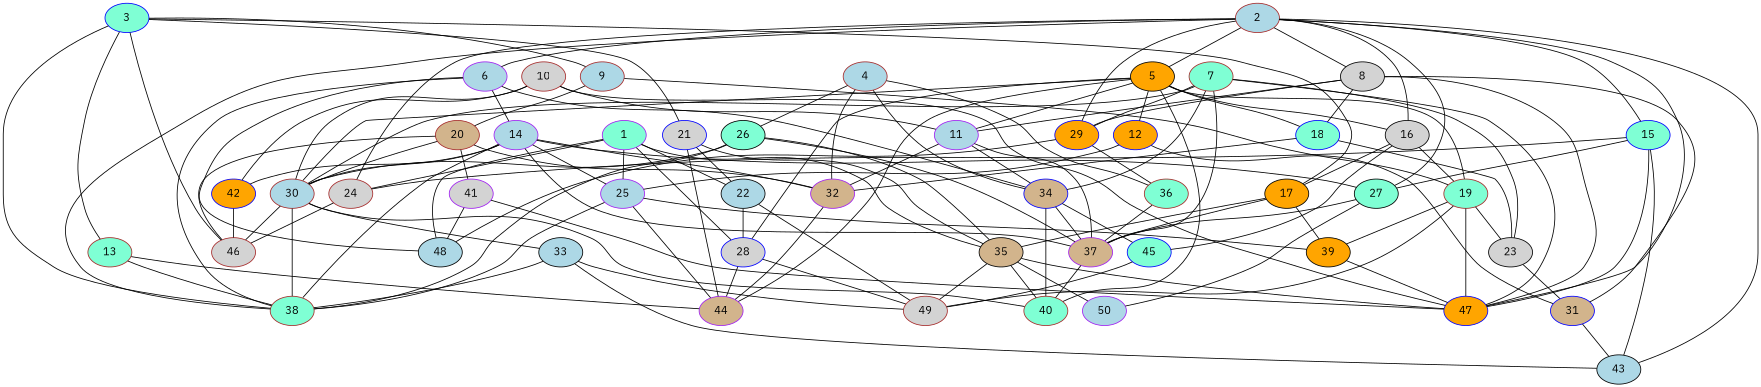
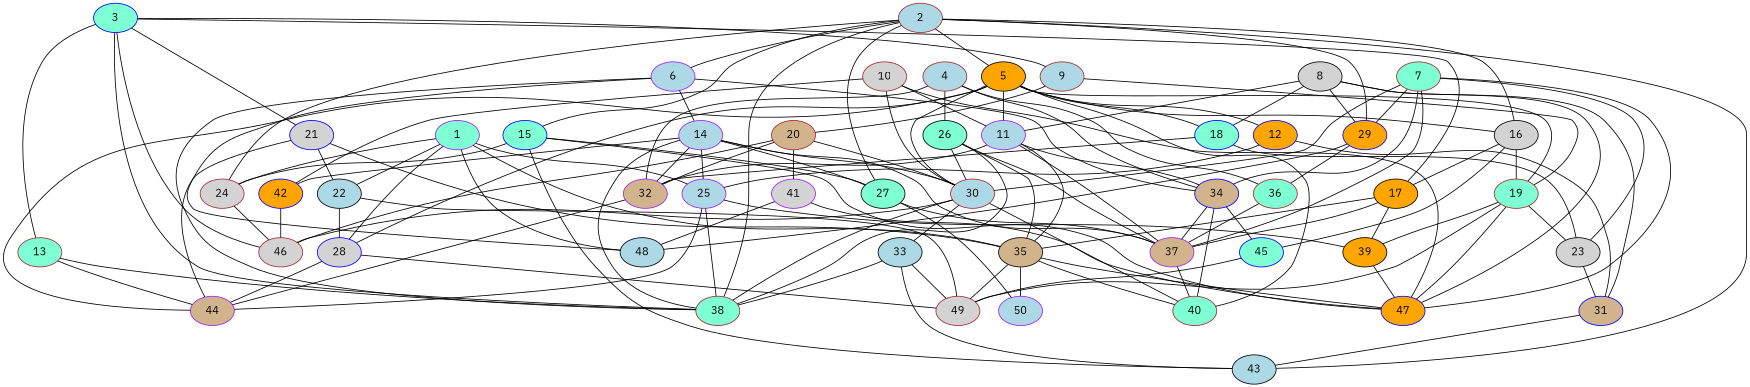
  graph {
    fontname="IBM Plex Sans"
    node [color=brown fillcolor=aquamarine fontname="IBM Plex Sans" style=filled]
    edge [fontname="IBM Plex Sans" weight=1.0]
    1 [color=purple]
    22 [color=black fillcolor=lightblue]
    24 [fillcolor=lightgrey]
    25 [color=purple fillcolor=lightblue]
    28 [color=blue fillcolor=lightgrey]
    35 [color=black fillcolor=tan]
    48 [color=black fillcolor=lightblue]
    49 [fillcolor=lightgrey]
    46 [fillcolor=lightgrey]
    38
    44 [color=purple fillcolor=tan]
    39 [color=black fillcolor=orange]
    47 [color=blue fillcolor=orange]
    40
    50 [color=purple fillcolor=lightblue]
    2 [fillcolor=lightblue]
    5 [color=black fillcolor=orange]
    6 [color=purple fillcolor=lightblue]
    8 [color=black fillcolor=lightgrey]
    15 [color=blue]
    16 [color=black fillcolor=lightgrey]
    27 [color=black]
    29 [color=blue fillcolor=orange]
    43 [color=black fillcolor=lightblue]
    11 [color=purple fillcolor=lightblue]
    12 [color=blue fillcolor=orange]
    18 [color=blue]
    19
    30 [fillcolor=lightblue]
    34 [color=blue fillcolor=tan]
    14 [color=purple fillcolor=lightblue]
    31 [color=blue fillcolor=tan]
    17 [color=black fillcolor=orange]
    45 [color=blue]
    37 [color=purple fillcolor=tan]
    36
    3 [color=blue]
    9 [fillcolor=lightblue]
    13
    21 [color=blue fillcolor=lightgrey]
    20 [fillcolor=tan]
    4 [fillcolor=lightblue]
    26 [color=black]
    32 [color=purple fillcolor=tan]
    23 [color=black fillcolor=lightgrey]
    33 [color=black fillcolor=lightblue]
    42 [color=blue fillcolor=orange]
    7
    41 [color=purple fillcolor=lightgrey]
    10 [fillcolor=lightgrey]
    1 -- 22
    1 -- 24
    1 -- 25
    1 -- 28
    1 -- 35
    1 -- 48
    22 -- 28
    22 -- 49
    24 -- 46
    25 -- 38
    25 -- 44
    25 -- 39
    28 -- 49
    28 -- 44
    35 -- 49
    35 -- 47
    35 -- 40
    35 -- 50 [weight=2.0]
    39 -- 47
    2 -- 24
    2 -- 38
-   2 -- 47
    2 -- 5 [weight=2.0]
    2 -- 6
-   2 -- 8
    2 -- 15
    2 -- 16
    2 -- 27
    2 -- 29
    2 -- 43
    5 -- 28
    5 -- 44
    5 -- 40
    5 -- 16
    5 -- 11
    5 -- 12
    5 -- 18
    5 -- 19
    5 -- 30
    6 -- 48
    6 -- 38
    6 -- 34
    6 -- 14
    8 -- 47
    8 -- 29
    8 -- 11
    8 -- 18
    8 -- 31
    15 -- 24
    15 -- 47
    15 -- 27
    15 -- 43
    16 -- 19
    16 -- 17
    16 -- 45
    27 -- 50
    27 -- 37
    29 -- 48
    29 -- 36
+   11 -- 35
    11 -- 34
    11 -- 37
    11 -- 32
    12 -- 25
    12 -- 31
    18 -- 32
    18 -- 23
    19 -- 49
    19 -- 39
    19 -- 47
    19 -- 23 [weight=2.0]
    30 -- 46
    30 -- 38 [weight=2.0]
    30 -- 40
    30 -- 33
    34 -- 40 [weight=2.0]
    34 -- 45 [weight=2.0]
    34 -- 37
    14 -- 25
    14 -- 38
    14 -- 27
    14 -- 30
    14 -- 37
    14 -- 32
    14 -- 42
    31 -- 43
    17 -- 35
    17 -- 39
    17 -- 37
    45 -- 49
    37 -- 40
    36 -- 37
    3 -- 46
    3 -- 38 [weight=2.0]
    3 -- 17
    3 -- 9
    3 -- 13
    3 -- 21
    9 -- 19
    9 -- 20
    13 -- 38
    13 -- 44
    21 -- 22
    21 -- 35
    21 -- 44
    20 -- 46
    20 -- 30
    20 -- 32
    20 -- 41
    4 -- 34
    4 -- 36
    4 -- 26
    4 -- 32
    26 -- 35
    26 -- 38
    26 -- 30
    26 -- 37
    32 -- 44
    23 -- 31
    33 -- 49
    33 -- 38
    33 -- 43
    42 -- 46
    7 -- 47
    7 -- 29
    7 -- 30
    7 -- 34
    7 -- 37
    7 -- 23
    41 -- 48
    41 -- 47
    10 -- 47
    10 -- 11 [weight=2.0]
    10 -- 30 [weight=2.0]
    10 -- 42
  }
